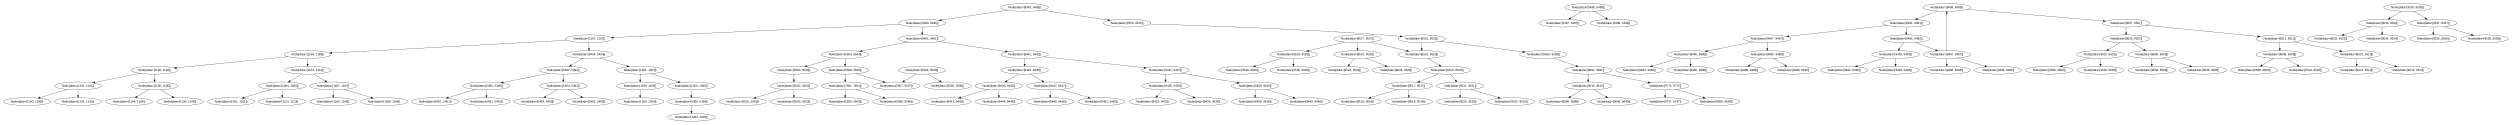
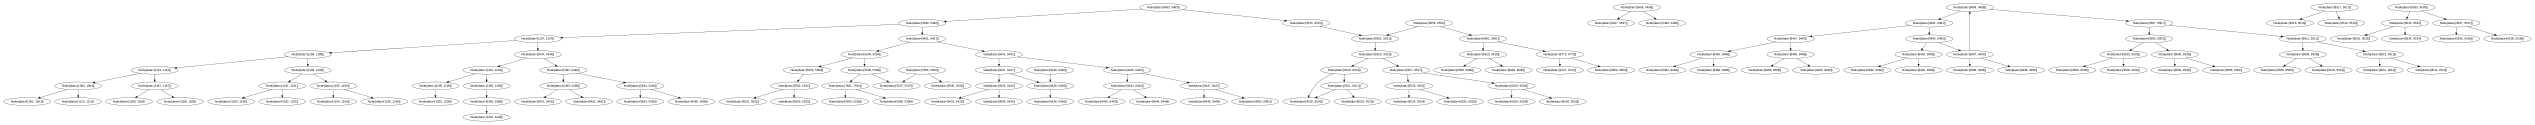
  digraph {
    fontname="Liberation Sans"
    node [fontname="Liberation Sans"]
    edge [fontname="Liberation Sans"]
    n1 [label="Node{data=[9483, 9483]}"]
    n2 [label="Node{data=[5496, 5496]}"]
    n3 [label="Node{data=[9515, 9515]}"]
    n4 [label="Node{data=[1197, 1197]}"]
    n5 [label="Node{data=[9401, 9401]}"]
    n6 [label="Node{data=[9531, 9531]}"]
    n7 [label="Node{data=[1189, 1189]}"]
    n8 [label="Node{data=[5434, 5434]}"]
    n9 [label="Node{data=[5504, 5504]}"]
    n10 [label="Node{data=[9441, 9441]}"]
    n11 [label="Node{data=[1131, 1131]}"]
    n12 [label="Node{data=[1193, 1193]}"]
    n13 [label="Node{data=[1201, 1201]}"]
    n14 [label="Node{data=[5492, 5492]}"]
    n15 [label="Node{data=[1084, 1084]}"]
    n16 [label="Node{data=[1187, 1187]}"]
    n17 [label="Node{data=[1191, 1191]}"]
    n18 [label="Node{data=[1195, 1195]}"]
    n19 [label="Node{data=[1051, 1051]}"]
    n20 [label="Node{data=[1123, 1123]}"]
    n21 [label="Node{data=[1186, 1186]}"]
    n22 [label="Node{data=[1188, 1188]}"]
    n23 [label="Node{data=[1190, 1190]}"]
    n24 [label="Node{data=[1192, 1192]}"]
    n25 [label="Node{data=[1194, 1194]}"]
    n26 [label="Node{data=[1196, 1196]}"]
    n27 [label="Node{data=[1199, 1199]}"]
    n28 [label="Node{data=[1366, 1366]}"]
    n29 [label="Node{data=[5490, 5490]}"]
    n30 [label="Node{data=[5494, 5494]}"]
    n31 [label="Node{data=[1200, 1200]}"]
    n32 [label="Node{data=[5366, 5366]}"]
    n33 [label="Node{data=[1202, 1202]}"]
    n34 [label="Node{data=[5451, 5451]}"]
    n35 [label="Node{data=[5491, 5491]}"]
    n36 [label="Node{data=[5493, 5493]}"]
    n37 [label="Node{data=[5495, 5495]}"]
    n38 [label="Node{data=[5500, 5500]}"]
    n39 [label="Node{data=[5508, 5508]}"]
    n40 [label="Node{data=[9437, 9437]}"]
    n41 [label="Node{data=[9445, 9445]}"]
    n42 [label="Node{data=[5502, 5502]}"]
    n43 [label="Node{data=[7861, 7861]}"]
    n44 [label="Node{data=[5507, 5507]}"]
    n45 [label="Node{data=[5498, 5498]}"]
    n46 [label="Node{data=[5497, 5497]}"]
    n47 [label="Node{data=[5499, 5499]}"]
    n48 [label="Node{data=[5501, 5501]}"]
    n49 [label="Node{data=[5503, 5503]}"]
    n50 [label="Node{data=[5506, 5506]}"]
    n51 [label="Node{data=[5505, 5505]}"]
    n52 [label="Node{data=[5509, 5509]}"]
    n53 [label="Node{data=[9386, 9386]}"]
    n54 [label="Node{data=[9435, 9435]}"]
    n55 [label="Node{data=[9439, 9439]}"]
    n56 [label="Node{data=[9443, 9443]}"]
    n57 [label="Node{data=[9447, 9447]}"]
    n58 [label="Node{data=[9422, 9422]}"]
    n59 [label="Node{data=[9436, 9436]}"]
    n60 [label="Node{data=[9438, 9438]}"]
    n61 [label="Node{data=[9440, 9440]}"]
    n62 [label="Node{data=[9442, 9442]}"]
    n63 [label="Node{data=[9444, 9444]}"]
    n64 [label="Node{data=[9446, 9446]}"]
    n65 [label="Node{data=[9482, 9482]}"]
    n66 [label="Node{data=[9499, 9499]}"]
    n67 [label="Node{data=[9491, 9491]}"]
    n68 [label="Node{data=[9507, 9507]}"]
    n69 [label="Node{data=[9523, 9523]}"]
    n70 [label="Node{data=[9559, 9559]}"]
    n71 [label="Node{data=[9487, 9487]}"]
    n72 [label="Node{data=[9495, 9495]}"]
    n73 [label="Node{data=[9503, 9503]}"]
    n74 [label="Node{data=[9511, 9511]}"]
    n75 [label="Node{data=[9485, 9485]}"]
    n76 [label="Node{data=[9489, 9489]}"]
    n77 [label="Node{data=[9493, 9493]}"]
    n78 [label="Node{data=[9497, 9497]}"]
    n79 [label="Node{data=[9484, 9484]}"]
    n80 [label="Node{data=[9486, 9486]}"]
    n81 [label="Node{data=[9488, 9488]}"]
    n82 [label="Node{data=[9490, 9490]}"]
    n83 [label="Node{data=[9492, 9492]}"]
    n84 [label="Node{data=[9494, 9494]}"]
    n85 [label="Node{data=[9496, 9496]}"]
    n86 [label="Node{data=[9498, 9498]}"]
    n87 [label="Node{data=[9501, 9501]}"]
    n88 [label="Node{data=[9505, 9505]}"]
    n89 [label="Node{data=[9509, 9509]}"]
    n90 [label="Node{data=[9513, 9513]}"]
    n91 [label="Node{data=[9500, 9500]}"]
    n92 [label="Node{data=[9502, 9502]}"]
    n93 [label="Node{data=[9504, 9504]}"]
    n94 [label="Node{data=[9506, 9506]}"]
    n95 [label="Node{data=[9508, 9508]}"]
    n96 [label="Node{data=[9510, 9510]}"]
    n97 [label="Node{data=[9512, 9512]}"]
    n98 [label="Node{data=[9514, 9514]}"]
    n99 [label="Node{data=[9519, 9519]}"]
    n100 [label="Node{data=[9527, 9527]}"]
    n101 [label="Node{data=[9691, 9691]}"]
    n102 [label="Node{data=[9517, 9517]}"]
    n103 [label="Node{data=[9521, 9521]}"]
    n104 [label="Node{data=[9525, 9525]}"]
    n105 [label="Node{data=[9529, 9529]}"]
    n106 [label="Node{data=[9516, 9516]}"]
    n107 [label="Node{data=[9518, 9518]}"]
    n108 [label="Node{data=[9520, 9520]}"]
    n109 [label="Node{data=[9522, 9522]}"]
    n110 [label="Node{data=[9524, 9524]}"]
    n111 [label="Node{data=[9526, 9526]}"]
    n112 [label="Node{data=[9528, 9528]}"]
    n113 [label="Node{data=[9530, 9530]}"]
    n114 [label="Node{data=[9535, 9535]}"]
    n115 [label="Node{data=[9533, 9533]}"]
    n116 [label="Node{data=[9537, 9537]}"]
    n117 [label="Node{data=[9619, 9619]}"]
    n118 [label="Node{data=[9775, 9775]}"]
    n119 [label="Node{data=[9532, 9532]}"]
    n120 [label="Node{data=[9534, 9534]}"]
    n121 [label="Node{data=[9536, 9536]}"]
    n122 [label="Node{data=[9538, 9538]}"]
    n123 [label="Node{data=[9588, 9588]}"]
    n124 [label="Node{data=[9640, 9640]}"]
    n125 [label="Node{data=[9747, 9747]}"]
    n126 [label="Node{data=[9859, 9859]}"]
    n1 -> n2
    n1 -> n3
    n2 -> n4
    n2 -> n5
    n3 -> n6
    n4 -> n7
    n4 -> n8
    n5 -> n9
    n5 -> n10
    n6 -> n69
-   n6 -> n70
+   n70 -> n6
    n7 -> n11
    n7 -> n12
    n8 -> n13
    n8 -> n14
    n9 -> n38
    n9 -> n39
    n10 -> n40
    n10 -> n41
    n11 -> n15
    n11 -> n16
    n12 -> n17
    n12 -> n18
    n13 -> n27
    n13 -> n28
    n14 -> n29
    n14 -> n30
    n15 -> n19
    n15 -> n20
    n16 -> n21
    n16 -> n22
    n17 -> n23
    n17 -> n24
    n18 -> n25
    n18 -> n26
    n27 -> n31
    n28 -> n32
    n29 -> n34
    n29 -> n35
    n30 -> n36
    n30 -> n37
    n32 -> n33
    n38 -> n42
    n39 -> n43
    n39 -> n44
    n40 -> n54
    n40 -> n55
    n41 -> n56
    n41 -> n57
    n42 -> n48
    n42 -> n49
    n43 -> n52
    n43 -> n53
    n45 -> n46
    n45 -> n47
    n50 -> n44
    n50 -> n51
    n54 -> n58
    n54 -> n59
    n55 -> n60
-   n55 -> n61
+   n61 -> n55
    n56 -> n62
    n56 -> n63
    n57 -> n64
    n57 -> n65
    n66 -> n67
    n66 -> n68
    n67 -> n71
    n67 -> n72
    n68 -> n73
    n68 -> n74
    n69 -> n99
-   n100 -> n69
+   n69 -> n100
    n70 -> n101
    n71 -> n75
    n71 -> n76
    n72 -> n77
    n72 -> n78
    n73 -> n87
    n73 -> n88
    n74 -> n89
    n74 -> n90
    n75 -> n79
    n75 -> n80
    n76 -> n81
    n76 -> n82
    n77 -> n83
    n77 -> n84
    n78 -> n66
    n78 -> n85
    n78 -> n86
    n87 -> n91
    n87 -> n92
    n88 -> n93
    n88 -> n94
    n89 -> n95
    n89 -> n96
    n90 -> n97
    n90 -> n98
-   n99 -> n102
+   n99 -> n108
    n99 -> n103
    n100 -> n104
    n100 -> n105
    n101 -> n117
    n101 -> n118
    n102 -> n106
    n102 -> n107
    n103 -> n108
    n103 -> n109
    n104 -> n110
    n104 -> n111
    n105 -> n112
    n105 -> n113
    n114 -> n115
    n114 -> n116
    n115 -> n119
    n115 -> n120
    n116 -> n121
    n116 -> n122
    n117 -> n123
    n117 -> n124
    n118 -> n125
    n118 -> n126
  }
